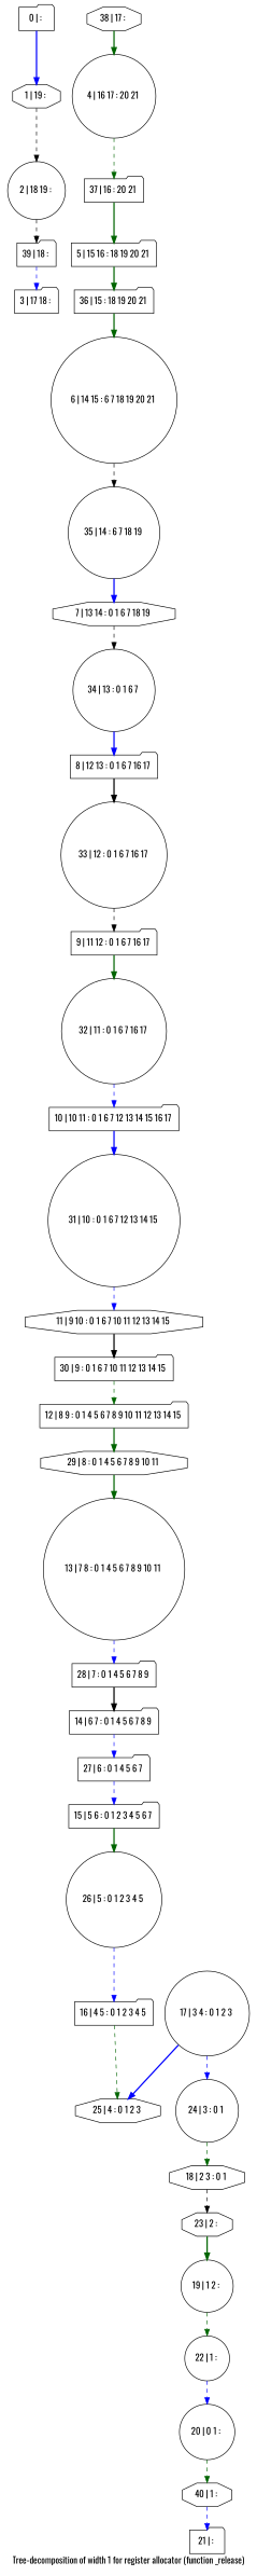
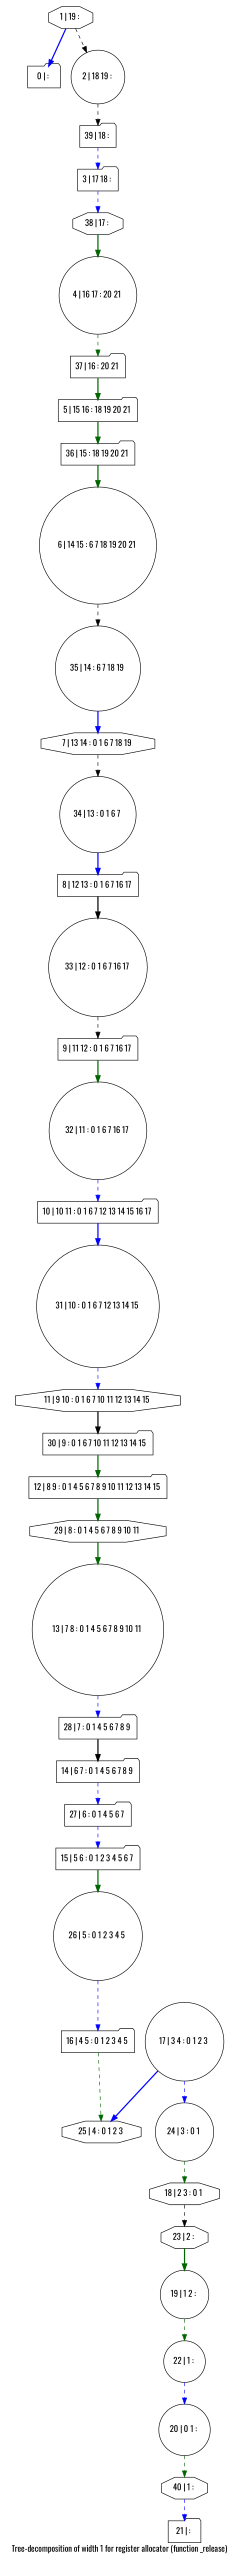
  digraph {
    fontname=Oswald
    label="Tree-decomposition of width 1 for register allocator (function _release)"
    node [fontname=Oswald shape=folder]
    edge [color=blue fontname=Oswald style=dashed]
    n1 [label="0 | : "]
    n2 [label="1 | 19 : " shape=octagon]
    n3 [label="2 | 18 19 : " shape=circle]
    n4 [label="39 | 18 : "]
    n5 [label="3 | 17 18 : "]
    n6 [label="38 | 17 : " shape=octagon]
    n7 [label="4 | 16 17 : 20 21 " shape=circle]
    n8 [label="37 | 16 : 20 21 "]
    n9 [label="5 | 15 16 : 18 19 20 21 "]
    n10 [label="36 | 15 : 18 19 20 21 "]
    n11 [label="6 | 14 15 : 6 7 18 19 20 21 " shape=circle]
    n12 [label="35 | 14 : 6 7 18 19 " shape=circle]
    n13 [label="7 | 13 14 : 0 1 6 7 18 19 " shape=octagon]
    n14 [label="34 | 13 : 0 1 6 7 " shape=circle]
    n15 [label="8 | 12 13 : 0 1 6 7 16 17 "]
    n16 [label="33 | 12 : 0 1 6 7 16 17 " shape=circle]
    n17 [label="9 | 11 12 : 0 1 6 7 16 17 "]
    n18 [label="32 | 11 : 0 1 6 7 16 17 " shape=circle]
    n19 [label="10 | 10 11 : 0 1 6 7 12 13 14 15 16 17 "]
    n20 [label="31 | 10 : 0 1 6 7 12 13 14 15 " shape=circle]
    n21 [label="11 | 9 10 : 0 1 6 7 10 11 12 13 14 15 " shape=octagon]
    n22 [label="30 | 9 : 0 1 6 7 10 11 12 13 14 15 "]
    n23 [label="12 | 8 9 : 0 1 4 5 6 7 8 9 10 11 12 13 14 15 "]
    n24 [label="29 | 8 : 0 1 4 5 6 7 8 9 10 11 " shape=octagon]
    n25 [label="13 | 7 8 : 0 1 4 5 6 7 8 9 10 11 " shape=circle]
    n26 [label="28 | 7 : 0 1 4 5 6 7 8 9 "]
    n27 [label="14 | 6 7 : 0 1 4 5 6 7 8 9 "]
    n28 [label="27 | 6 : 0 1 4 5 6 7 "]
    n29 [label="15 | 5 6 : 0 1 2 3 4 5 6 7 "]
    n30 [label="26 | 5 : 0 1 2 3 4 5 " shape=circle]
    n31 [label="16 | 4 5 : 0 1 2 3 4 5 "]
    n32 [label="25 | 4 : 0 1 2 3 " shape=octagon]
    n33 [label="17 | 3 4 : 0 1 2 3 " shape=circle]
    n34 [label="24 | 3 : 0 1 " shape=circle]
    n35 [label="18 | 2 3 : 0 1 " shape=octagon]
    n36 [label="23 | 2 : " shape=octagon]
    n37 [label="19 | 1 2 : " shape=circle]
    n38 [label="22 | 1 : " shape=circle]
    n39 [label="20 | 0 1 : " shape=circle]
    n40 [label="40 | 1 : " shape=octagon]
    n41 [label="21 | : "]
-   n1 -> n2 [style=bold]
+   n2 -> n1 [style=bold]
    n2 -> n3 [color=black]
    n3 -> n4 [color=black]
    n4 -> n5
+   n5 -> n6
    n6 -> n7 [color=darkgreen style=bold]
    n7 -> n8 [color=darkgreen]
    n8 -> n9 [color=darkgreen style=bold]
    n9 -> n10 [color=darkgreen style=bold]
    n10 -> n11 [color=darkgreen style=bold]
    n11 -> n12 [color=black]
    n12 -> n13 [style=bold]
    n13 -> n14 [color=black]
    n14 -> n15 [style=bold]
    n15 -> n16 [color=black style=bold]
    n16 -> n17 [color=black]
    n17 -> n18 [color=darkgreen style=bold]
    n18 -> n19
    n19 -> n20 [style=bold]
    n20 -> n21
    n21 -> n22 [color=black style=bold]
-   n22 -> n23 [color=darkgreen]
+   n22 -> n23 [color=darkgreen style=bold]
    n23 -> n24 [color=darkgreen style=bold]
    n24 -> n25 [color=darkgreen style=bold]
    n25 -> n26
    n26 -> n27 [color=black style=bold]
    n27 -> n28
    n28 -> n29
    n29 -> n30 [color=darkgreen style=bold]
    n30 -> n31
    n31 -> n32 [color=darkgreen]
    n33 -> n32 [style=bold]
    n33 -> n34
    n34 -> n35 [color=darkgreen]
    n35 -> n36 [color=black]
    n36 -> n37 [color=darkgreen style=bold]
    n37 -> n38 [color=darkgreen]
    n38 -> n39
    n39 -> n40 [color=darkgreen]
    n40 -> n41
  }
